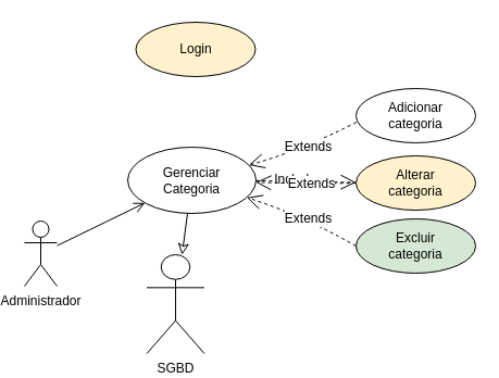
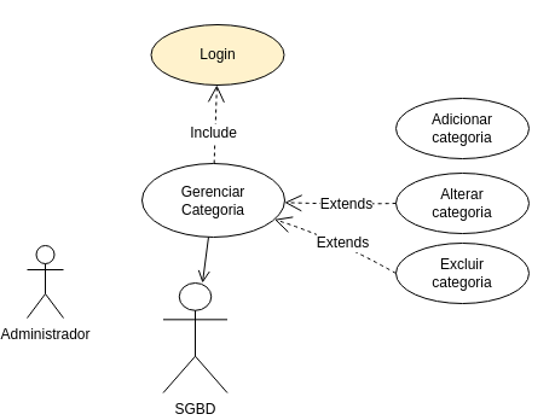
  <mxCell id="0" />
  <mxCell id="1" parent="0" />
  <mxCell id="2" value="Administrador" style="shape=umlActor;verticalLabelPosition=bottom;verticalAlign=top;html=1;" parent="1" vertex="1"><mxGeometry x="20" y="203" width="30" height="60" as="geometry" /></mxCell>
  <mxCell id="3" value="&lt;div&gt;SGBD&lt;/div&gt;" style="shape=umlActor;verticalLabelPosition=bottom;verticalAlign=top;html=1;" parent="1" vertex="1"><mxGeometry x="132.5" y="234" width="53" height="91" as="geometry" /></mxCell>
  <mxCell id="4" value="Login" style="ellipse;whiteSpace=wrap;html=1;rotation=0;fillColor=#fff2cc;" parent="1" vertex="1"><mxGeometry x="122.5" y="20" width="110" height="50" as="geometry" /></mxCell>
  <mxCell id="5" value="Gerenciar&lt;div&gt;Categoria&lt;/div&gt;" style="ellipse;whiteSpace=wrap;html=1;" parent="1" vertex="1"><mxGeometry x="115" y="135" width="118" height="61" as="geometry" /></mxCell>
- <mxCell id="6" value="Include" style="endArrow=open;endSize=12;dashed=1;html=1;rounded=0;fontSize=12;" parent="1" source="5" target="9" edge="1"><mxGeometry x="-0.22" y="2" width="160" relative="1" as="geometry"><mxPoint x="649" y="248" as="sourcePoint" /><mxPoint x="689" y="314" as="targetPoint" /><mxPoint as="offset" /></mxGeometry></mxCell>
+ <mxCell id="6" value="Include" style="endArrow=open;endSize=12;dashed=1;html=1;rounded=0;fontSize=12;" parent="1" source="5" target="4" edge="1"><mxGeometry x="-0.22" y="2" width="160" relative="1" as="geometry"><mxPoint x="649" y="248" as="sourcePoint" /><mxPoint x="689" y="314" as="targetPoint" /><mxPoint as="offset" /></mxGeometry></mxCell>
  <mxCell id="7" value="Adicionar&lt;div&gt;categoria&lt;/div&gt;" style="ellipse;whiteSpace=wrap;html=1;rotation=0;" parent="1" vertex="1"><mxGeometry x="325" y="81" width="110" height="50" as="geometry" /></mxCell>
- <mxCell id="8" value="Extends" style="endArrow=open;endSize=12;dashed=1;html=1;rounded=0;fontSize=12;curved=1;exitX=0.003;exitY=0.62;exitDx=0;exitDy=0;exitPerimeter=0;" parent="1" source="7" target="5" edge="1"><mxGeometry x="-0.068" width="160" relative="1" as="geometry"><mxPoint x="617" y="681" as="sourcePoint" /><mxPoint x="518" y="800" as="targetPoint" /><mxPoint as="offset" /><Array as="points"><mxPoint x="275" y="138" /></Array></mxGeometry></mxCell>
- <mxCell id="9" value="Alterar&lt;div&gt;categoria&lt;/div&gt;" style="ellipse;whiteSpace=wrap;html=1;rotation=0;fillColor=#fff2cc;" parent="1" vertex="1"><mxGeometry x="325" y="143" width="110" height="50" as="geometry" /></mxCell>
+ <mxCell id="9" value="Alterar&lt;div&gt;categoria&lt;/div&gt;" style="ellipse;whiteSpace=wrap;html=1;rotation=0;" parent="1" vertex="1"><mxGeometry x="325" y="143" width="110" height="50" as="geometry" /></mxCell>
  <mxCell id="10" value="Extends" style="endArrow=open;endSize=12;dashed=1;html=1;rounded=0;fontSize=12;curved=1;exitX=0;exitY=0.5;exitDx=0;exitDy=0;" parent="1" source="9" edge="1"><mxGeometry x="-0.108" width="160" relative="1" as="geometry"><mxPoint x="325.133" y="170.264" as="sourcePoint" /><mxPoint x="232.898" y="167.297" as="targetPoint" /><mxPoint as="offset" /><Array as="points"><mxPoint x="285" y="169" /></Array></mxGeometry></mxCell>
- <mxCell id="11" value="Excluir&lt;div&gt;categoria&lt;/div&gt;" style="ellipse;whiteSpace=wrap;html=1;rotation=0;fillColor=#d5e8d4;" parent="1" vertex="1"><mxGeometry x="325" y="201" width="110" height="50" as="geometry" /></mxCell>
+ <mxCell id="11" value="Excluir&lt;div&gt;categoria&lt;/div&gt;" style="ellipse;whiteSpace=wrap;html=1;rotation=0;" parent="1" vertex="1"><mxGeometry x="325" y="201" width="110" height="50" as="geometry" /></mxCell>
  <mxCell id="12" value="Extends" style="endArrow=open;endSize=12;dashed=1;html=1;rounded=0;fontSize=12;curved=1;exitX=0;exitY=0.5;exitDx=0;exitDy=0;" parent="1" source="11" edge="1"><mxGeometry x="-0.082" width="160" relative="1" as="geometry"><mxPoint x="334.556" y="215.917" as="sourcePoint" /><mxPoint x="224.429" y="181.332" as="targetPoint" /><mxPoint as="offset" /><Array as="points"><mxPoint x="274" y="197" /></Array></mxGeometry></mxCell>
- <mxCell id="13" value="" style="endArrow=open;html=1;rounded=0;fontSize=12;startSize=8;endSize=8;endFill=0;curved=1;" parent="1" source="2" target="5" edge="1"><mxGeometry relative="1" as="geometry"><mxPoint x="4" y="510" as="sourcePoint" /><mxPoint x="468" y="446" as="targetPoint" /><Array as="points" /></mxGeometry></mxCell>
- <mxCell id="14" value="" style="endArrow=classic;html=1;rounded=0;fontSize=12;startSize=8;endSize=8;endFill=0;" parent="1" source="5" target="3" edge="1"><mxGeometry relative="1" as="geometry"><mxPoint x="582" y="387" as="sourcePoint" /><mxPoint x="1180" y="201" as="targetPoint" /></mxGeometry></mxCell>
+ <mxCell id="14" value="" style="endArrow=open;html=1;rounded=0;fontSize=12;startSize=8;endSize=8;endFill=0;" parent="1" source="5" target="3" edge="1"><mxGeometry relative="1" as="geometry"><mxPoint x="582" y="387" as="sourcePoint" /><mxPoint x="1180" y="201" as="targetPoint" /></mxGeometry></mxCell>
